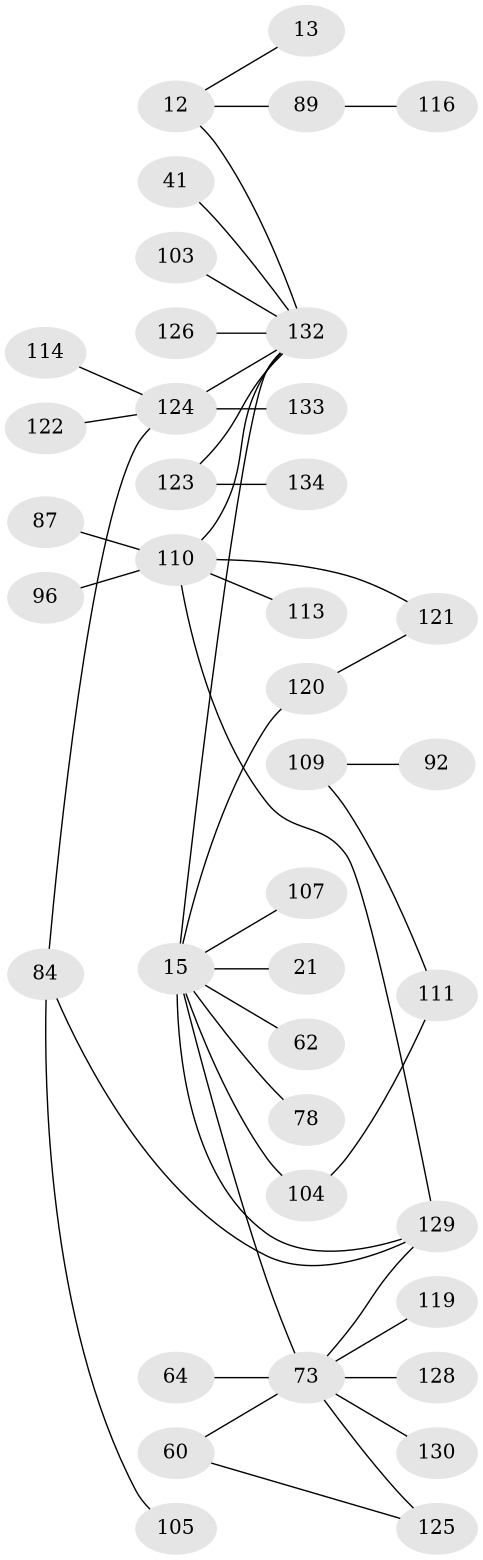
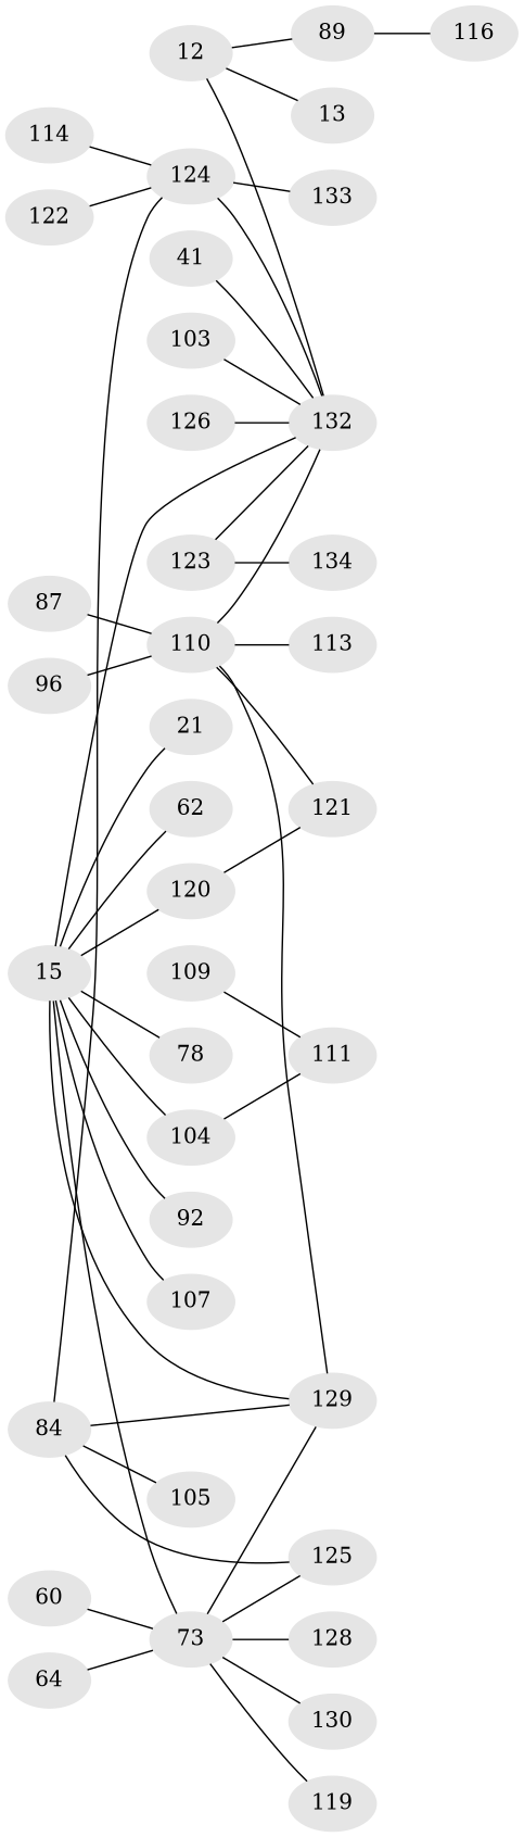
  graph {
    rankdir=LR
    node [color=gray90 style=filled]
    12
    13
    89 [super="+46"]
    132 [super="+131+115+117+11"]
    116
    15 [super="+1+5"]
    21
    62
    73 [super="+37+57"]
    78
    92
    104 [super="+91"]
    107 [super="+81"]
    120 [super="+76"]
    129 [super="+80+74+93+127+106+95+101"]
    119 [super="+75"]
    125 [super="+68"]
    128
    130
    111
    121
    41
    60
    64
    124 [super="+83+94+112+102"]
    133
    84 [super="+48"]
    105
    110 [super="+72+79+85"]
    113
    87
    96
    103
    109 [super="+97"]
    114
    122
    123 [super="+77"]
    134
    126
    12 -- 13
    12 -- 89 [weight=2]
    12 -- 132
    89 -- 116
    15 -- 132 [weight=4]
    15 -- 21
    15 -- 62
    15 -- 73 [weight=2]
    15 -- 78
-   109 -- 92
+   15 -- 92
    15 -- 104
    15 -- 107
    15 -- 120
    15 -- 129
    73 -- 129
    73 -- 119
    73 -- 125
    73 -- 128
    73 -- 130
    104 -- 111
    120 -- 121
    41 -- 132
    60 -- 73
    64 -- 73
    124 -- 132 [weight=4]
    124 -- 133
    84 -- 129
-   60 -- 125
+   84 -- 125
    84 -- 124 [weight=2]
    84 -- 105
    110 -- 132 [weight=2]
    110 -- 129
    110 -- 121
    110 -- 113
    87 -- 110
    96 -- 110
    103 -- 132
    109 -- 111
    114 -- 124
    122 -- 124
    123 -- 132
    123 -- 134
    126 -- 132
  }
